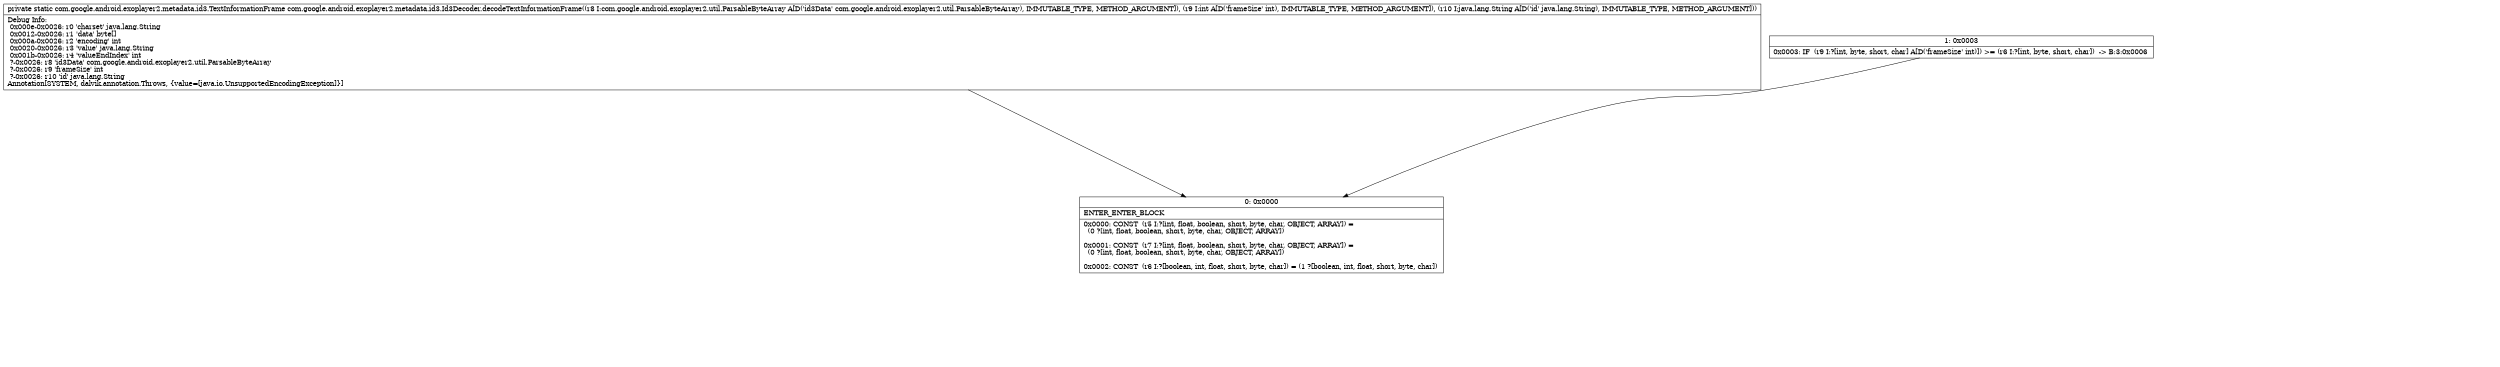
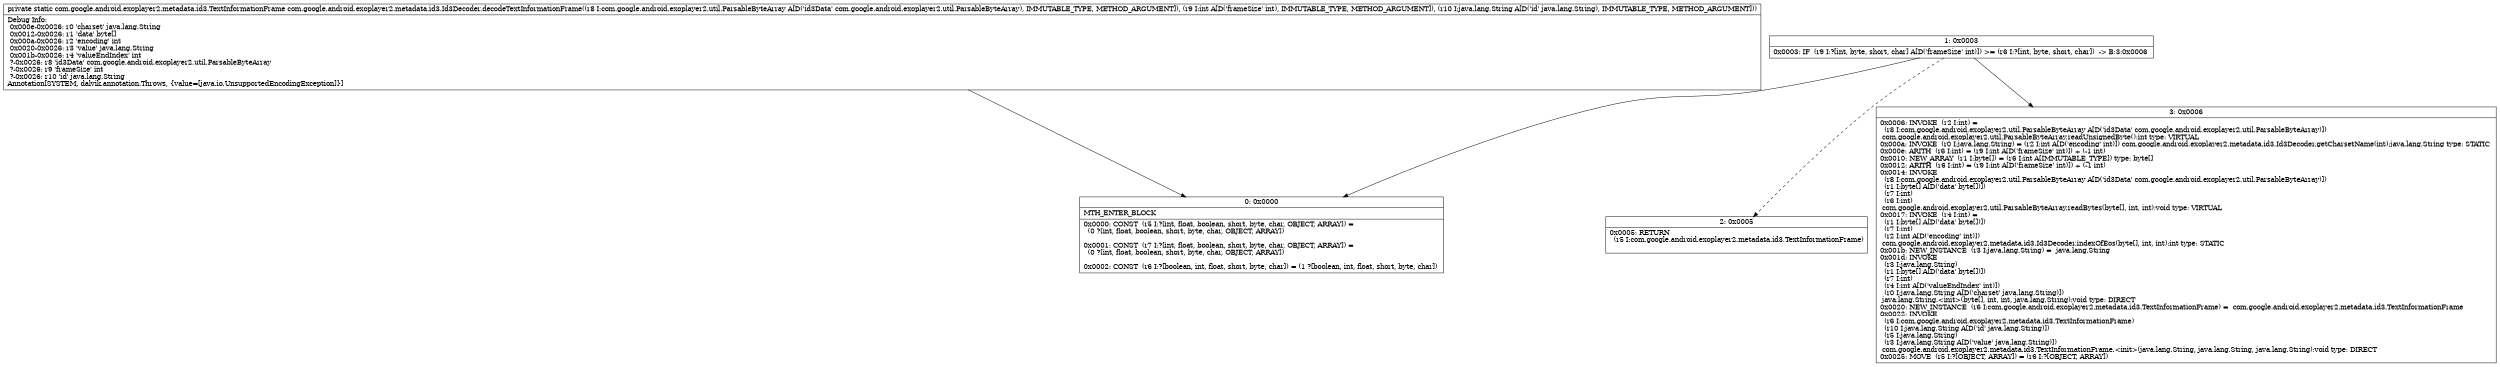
  digraph {
    node [shape=record]
-   n1 [label="{0\:\ 0x0000|ENTER_ENTER_BLOCK\l|0x0000: CONST  (r5 I:?[int, float, boolean, short, byte, char, OBJECT, ARRAY]) = \l  (0 ?[int, float, boolean, short, byte, char, OBJECT, ARRAY])\l \l0x0001: CONST  (r7 I:?[int, float, boolean, short, byte, char, OBJECT, ARRAY]) = \l  (0 ?[int, float, boolean, short, byte, char, OBJECT, ARRAY])\l \l0x0002: CONST  (r6 I:?[boolean, int, float, short, byte, char]) = (1 ?[boolean, int, float, short, byte, char]) \l}"]
+   n1 [label="{0\:\ 0x0000|MTH_ENTER_BLOCK\l|0x0000: CONST  (r5 I:?[int, float, boolean, short, byte, char, OBJECT, ARRAY]) = \l  (0 ?[int, float, boolean, short, byte, char, OBJECT, ARRAY])\l \l0x0001: CONST  (r7 I:?[int, float, boolean, short, byte, char, OBJECT, ARRAY]) = \l  (0 ?[int, float, boolean, short, byte, char, OBJECT, ARRAY])\l \l0x0002: CONST  (r6 I:?[boolean, int, float, short, byte, char]) = (1 ?[boolean, int, float, short, byte, char]) \l}"]
    n2 [label="{1\:\ 0x0003|0x0003: IF  (r9 I:?[int, byte, short, char] A[D('frameSize' int)]) \>= (r6 I:?[int, byte, short, char])  \-\> B:3:0x0006 \l}"]
+   n3 [label="{2\:\ 0x0005|0x0005: RETURN  \l  (r5 I:com.google.android.exoplayer2.metadata.id3.TextInformationFrame)\l \l}"]
+   n4 [label="{3\:\ 0x0006|0x0006: INVOKE  (r2 I:int) = \l  (r8 I:com.google.android.exoplayer2.util.ParsableByteArray A[D('id3Data' com.google.android.exoplayer2.util.ParsableByteArray)])\l com.google.android.exoplayer2.util.ParsableByteArray.readUnsignedByte():int type: VIRTUAL \l0x000a: INVOKE  (r0 I:java.lang.String) = (r2 I:int A[D('encoding' int)]) com.google.android.exoplayer2.metadata.id3.Id3Decoder.getCharsetName(int):java.lang.String type: STATIC \l0x000e: ARITH  (r6 I:int) = (r9 I:int A[D('frameSize' int)]) + (\-1 int) \l0x0010: NEW_ARRAY  (r1 I:byte[]) = (r6 I:int A[IMMUTABLE_TYPE]) type: byte[] \l0x0012: ARITH  (r6 I:int) = (r9 I:int A[D('frameSize' int)]) + (\-1 int) \l0x0014: INVOKE  \l  (r8 I:com.google.android.exoplayer2.util.ParsableByteArray A[D('id3Data' com.google.android.exoplayer2.util.ParsableByteArray)])\l  (r1 I:byte[] A[D('data' byte[])])\l  (r7 I:int)\l  (r6 I:int)\l com.google.android.exoplayer2.util.ParsableByteArray.readBytes(byte[], int, int):void type: VIRTUAL \l0x0017: INVOKE  (r4 I:int) = \l  (r1 I:byte[] A[D('data' byte[])])\l  (r7 I:int)\l  (r2 I:int A[D('encoding' int)])\l com.google.android.exoplayer2.metadata.id3.Id3Decoder.indexOfEos(byte[], int, int):int type: STATIC \l0x001b: NEW_INSTANCE  (r3 I:java.lang.String) =  java.lang.String \l0x001d: INVOKE  \l  (r3 I:java.lang.String)\l  (r1 I:byte[] A[D('data' byte[])])\l  (r7 I:int)\l  (r4 I:int A[D('valueEndIndex' int)])\l  (r0 I:java.lang.String A[D('charset' java.lang.String)])\l java.lang.String.\<init\>(byte[], int, int, java.lang.String):void type: DIRECT \l0x0020: NEW_INSTANCE  (r6 I:com.google.android.exoplayer2.metadata.id3.TextInformationFrame) =  com.google.android.exoplayer2.metadata.id3.TextInformationFrame \l0x0022: INVOKE  \l  (r6 I:com.google.android.exoplayer2.metadata.id3.TextInformationFrame)\l  (r10 I:java.lang.String A[D('id' java.lang.String)])\l  (r5 I:java.lang.String)\l  (r3 I:java.lang.String A[D('value' java.lang.String)])\l com.google.android.exoplayer2.metadata.id3.TextInformationFrame.\<init\>(java.lang.String, java.lang.String, java.lang.String):void type: DIRECT \l0x0025: MOVE  (r5 I:?[OBJECT, ARRAY]) = (r6 I:?[OBJECT, ARRAY]) \l}"]
    n5 [label="{private static com.google.android.exoplayer2.metadata.id3.TextInformationFrame com.google.android.exoplayer2.metadata.id3.Id3Decoder.decodeTextInformationFrame((r8 I:com.google.android.exoplayer2.util.ParsableByteArray A[D('id3Data' com.google.android.exoplayer2.util.ParsableByteArray), IMMUTABLE_TYPE, METHOD_ARGUMENT]), (r9 I:int A[D('frameSize' int), IMMUTABLE_TYPE, METHOD_ARGUMENT]), (r10 I:java.lang.String A[D('id' java.lang.String), IMMUTABLE_TYPE, METHOD_ARGUMENT]))  | Debug Info:\l  0x000e\-0x0026: r0 'charset' java.lang.String\l  0x0012\-0x0026: r1 'data' byte[]\l  0x000a\-0x0026: r2 'encoding' int\l  0x0020\-0x0026: r3 'value' java.lang.String\l  0x001b\-0x0026: r4 'valueEndIndex' int\l  ?\-0x0026: r8 'id3Data' com.google.android.exoplayer2.util.ParsableByteArray\l  ?\-0x0026: r9 'frameSize' int\l  ?\-0x0026: r10 'id' java.lang.String\lAnnotation[SYSTEM, dalvik.annotation.Throws, \{value=[java.io.UnsupportedEncodingException]\}]\l}"]
    n2 -> n1
+   n2 -> n3 [style=dashed]
+   n2 -> n4
    n5 -> n1
  }
